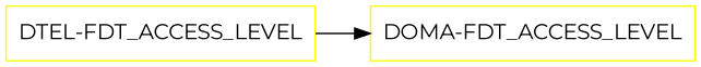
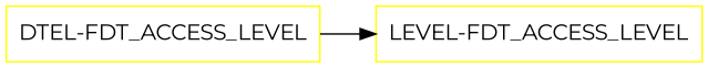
  digraph {
    rankdir=LR
    fontname=Montserrat
    node [color=yellow shape=box fontname=Montserrat]
    "DTEL-FDT_ACCESS_LEVEL"
-   "DOMA-FDT_ACCESS_LEVEL"
+   "DOMA-FDT_ACCESS_LEVEL" [label="LEVEL-FDT_ACCESS_LEVEL"]
    "DTEL-FDT_ACCESS_LEVEL" -> "DOMA-FDT_ACCESS_LEVEL" [fontname=Montserrat]
  }
